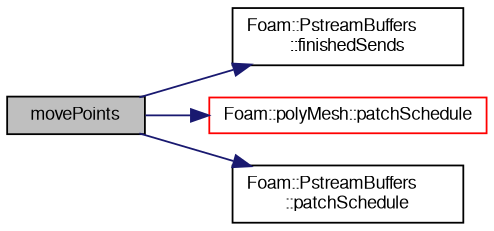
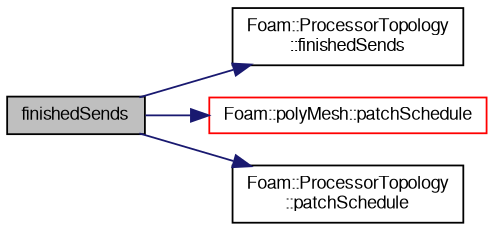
  digraph {
    rankdir=LR
    node [color=black fontname=FreeSans fontsize=10 shape=record]
    edge [color=midnightblue fontname=FreeSans fontsize=10 labelfontname=FreeSans labelfontsize=10 style=solid]
-   n1 [fillcolor=grey75 fontcolor=black height=0.2 label=movePoints style=filled width=0.4]
-   n2 [height=0.2 label="Foam::PstreamBuffers\l::finishedSends" width=0.4]
+   n1 [fillcolor=grey75 fontcolor=black height=0.2 label=finishedSends style=filled width=0.4]
+   n2 [height=0.2 label="Foam::ProcessorTopology\l::finishedSends" width=0.4]
    n3 [color=red height=0.2 label="Foam::polyMesh::patchSchedule" width=0.4]
-   n4 [height=0.2 label="Foam::PstreamBuffers\l::patchSchedule" width=0.4]
+   n4 [height=0.2 label="Foam::ProcessorTopology\l::patchSchedule" width=0.4]
    n1 -> n2
    n1 -> n3
    n1 -> n4
  }
